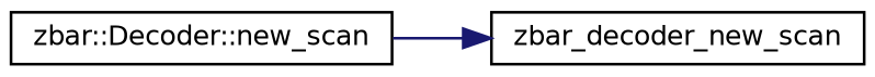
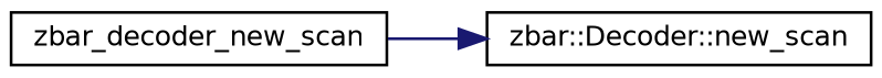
  digraph {
    rankdir=LR
    node [color=black fillcolor=white fontname=Helvetica fontsize=10 shape=record style=filled]
    n1 [fontcolor=black height=0.2 label="zbar::Decoder::new_scan" width=0.4]
    n2 [height=0.2 label=zbar_decoder_new_scan width=0.4]
-   n1 -> n2 [color=midnightblue fontname=Helvetica fontsize=10 labelfontname=Helvetica labelfontsize=10 style=solid]
+   n2 -> n1 [color=midnightblue fontname=Helvetica fontsize=10 labelfontname=Helvetica labelfontsize=10 style=solid]
  }
